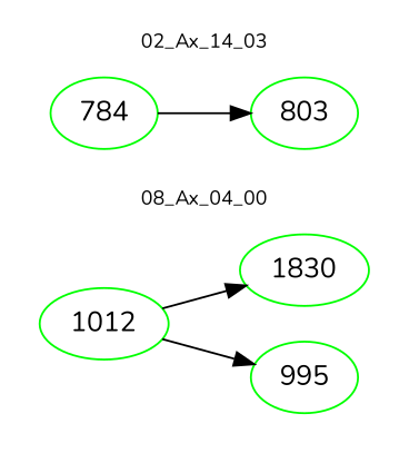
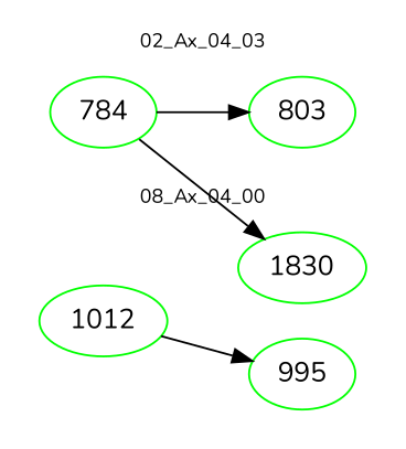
  digraph {
    fontname=Nunito
    rankdir=LR
    node [color=green fontname=Nunito]
    edge [color=black fontname=Nunito]
    n1 [label=784]
    n2 [label=803]
    n3 [label=1012]
    n4 [label=995]
    n5 [label=1830]
    subgraph cluster_1 {
      color=white
      fontsize=10
-     label="02_Ax_14_03"
+     label="02_Ax_04_03"
      n1
      n2
    }
    subgraph cluster_2 {
      color=white
      fontsize=10
      label="08_Ax_04_00"
      n3
      n4
      n5
    }
    n1 -> n2
    n3 -> n4
-   n3 -> n5
+   n1 -> n5
  }
